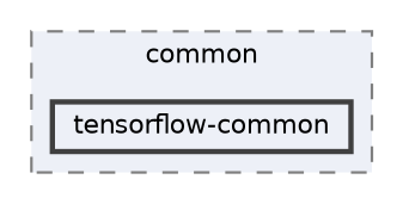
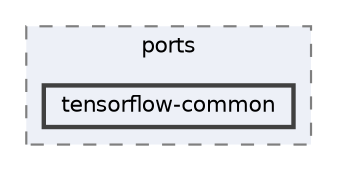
  digraph {
    compound=true
    n1 [color=grey25 fillcolor="#edf0f7" fontname=Helvetica fontsize=10 height=0.2 label="tensorflow-common" shape=box style="filled,bold" width=0.4]
    subgraph cluster_1 {
      bgcolor="#edf0f7"
      fontname=Helvetica
      fontsize=10
-     label=common
+     label=ports
      pencolor=grey50
      style="filled,dashed"
      n1
    }
  }
